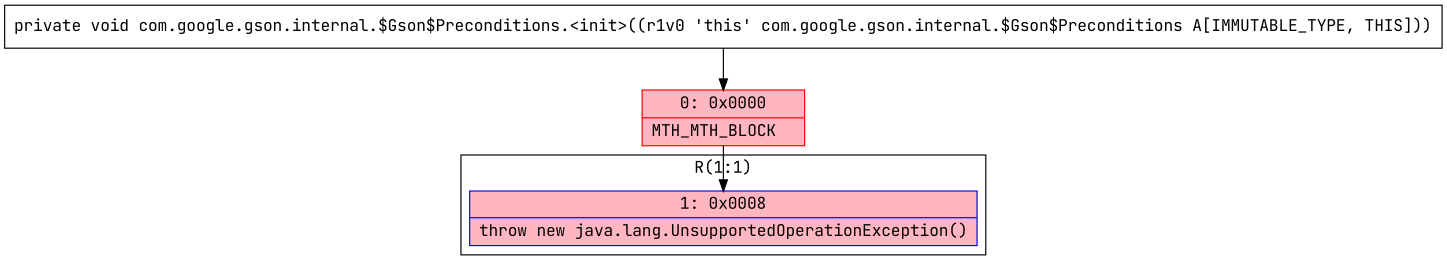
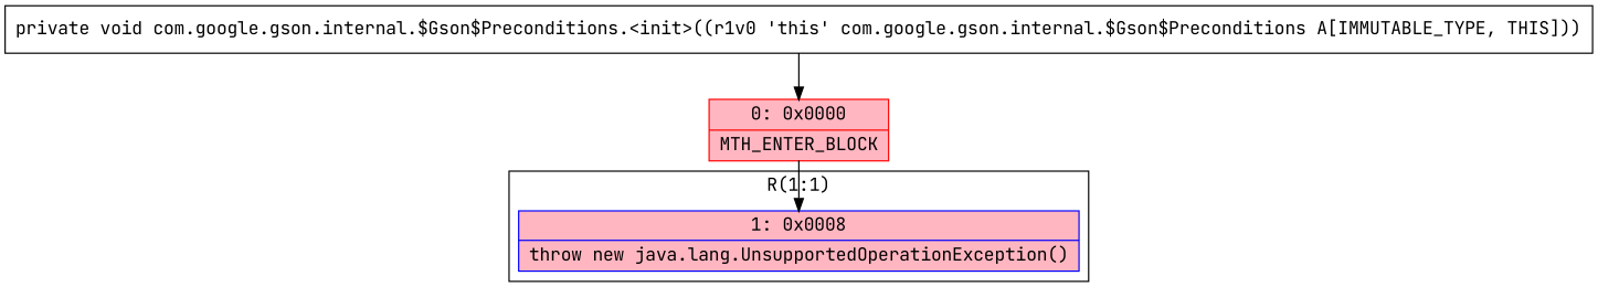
  digraph {
    fontname="JetBrains Mono"
    node [shape=record style=filled fillcolor=lightpink fontname="JetBrains Mono"]
    edge [fontname="JetBrains Mono"]
    n1 [color=blue label="{1\:\ 0x0008|throw new java.lang.UnsupportedOperationException()\l}"]
-   n2 [color=red label="{0\:\ 0x0000|MTH_MTH_BLOCK\l}"]
+   n2 [color=red label="{0\:\ 0x0000|MTH_ENTER_BLOCK\l}"]
    n3 [label="{private void com.google.gson.internal.$Gson$Preconditions.\<init\>((r1v0 'this' com.google.gson.internal.$Gson$Preconditions A[IMMUTABLE_TYPE, THIS])) }" fillcolor=white]
    subgraph cluster_1 {
      label="R(1:1)"
      n1
    }
    n2 -> n1
    n3 -> n2
  }
